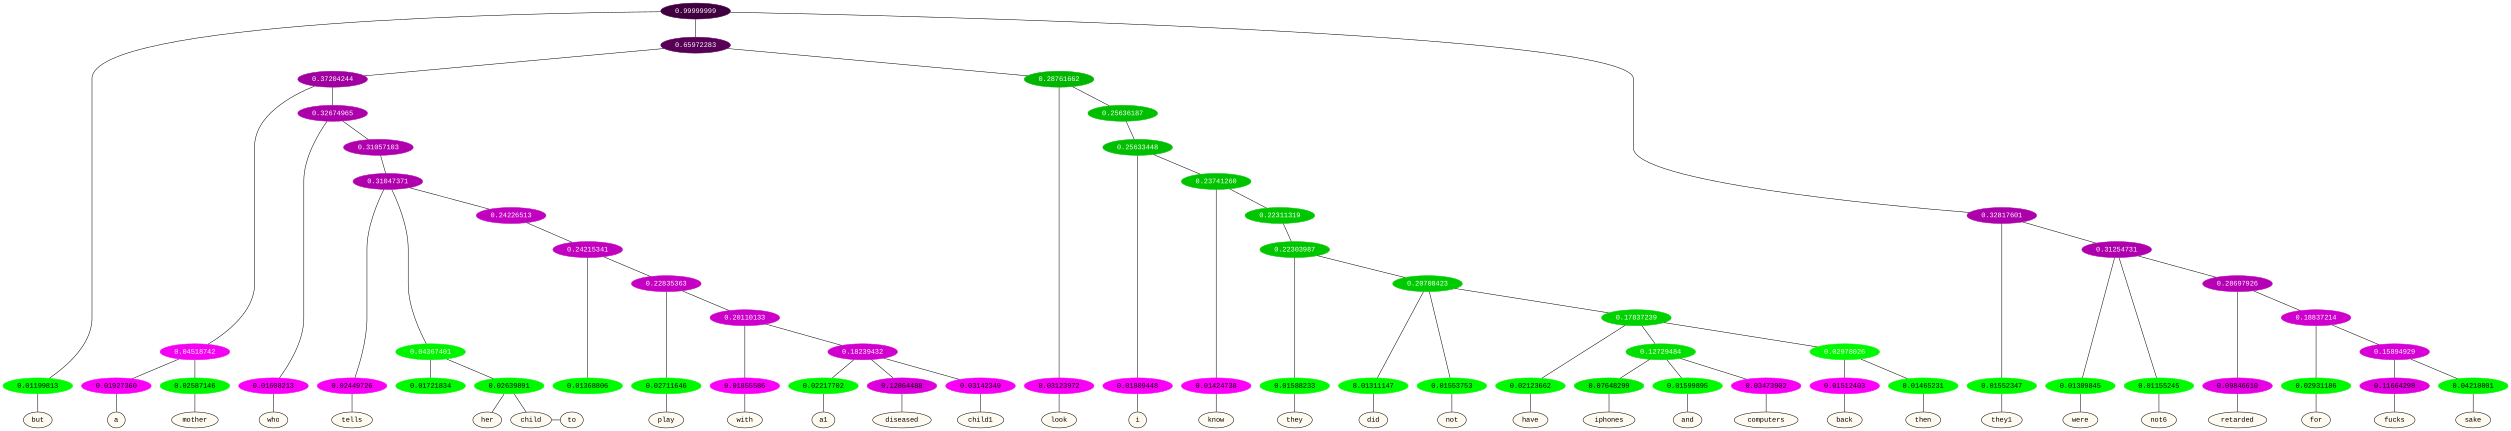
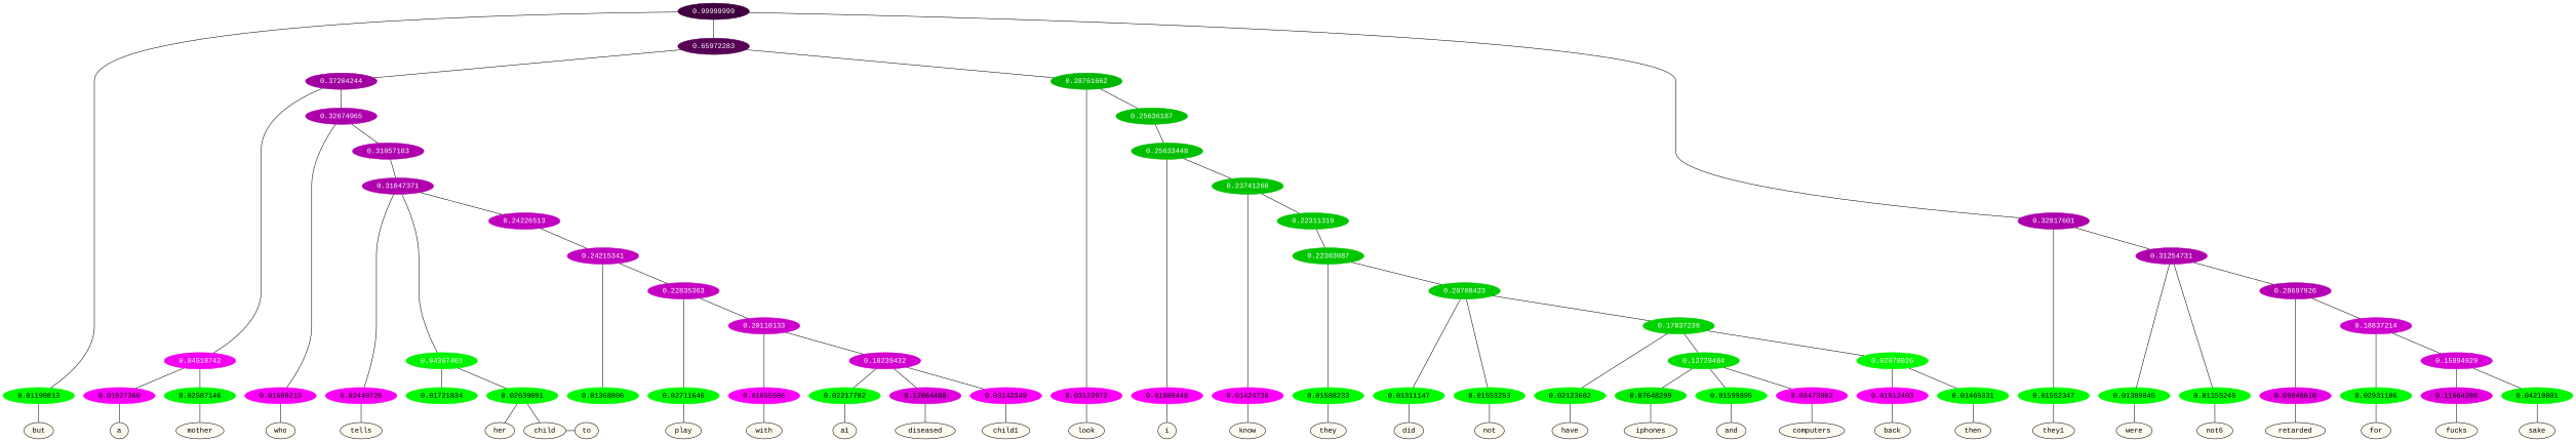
  graph {
    fontname="Liberation Mono"
    node [color=black fontname="Liberation Mono" format=png nodesep=0.001 ordering=out overlap_scaling=0.01 ranksep=0.001 style=filled]
    edge [fontname="Liberation Mono"]
    n1 [fillcolor=floralwhite height=0.15 label=a style="filled,solid" width=0.15]
    n2 [fillcolor=floralwhite height=0.15 label=mother style="filled,solid" width=0.15]
    n3 [fillcolor=floralwhite height=0.15 label=who style="filled,solid" width=0.15]
    n4 [fillcolor=floralwhite height=0.15 label=tells style="filled,solid" width=0.15]
    n5 [fillcolor=floralwhite height=0.15 label=her style="filled,solid" width=0.15]
    n6 [fillcolor=floralwhite height=0.15 label=child style="filled,solid" width=0.15]
    n7 [fillcolor=floralwhite height=0.15 label=to style="filled,solid" width=0.15]
    n8 [fillcolor=floralwhite height=0.15 label=play style="filled,solid" width=0.15]
    n9 [fillcolor=floralwhite height=0.15 label=with style="filled,solid" width=0.15]
    n10 [fillcolor=floralwhite height=0.15 label=a1 style="filled,solid" width=0.15]
    n11 [fillcolor=floralwhite height=0.15 label=diseased style="filled,solid" width=0.15]
    n12 [fillcolor=floralwhite height=0.15 label=child1 style="filled,solid" width=0.15]
    n13 [fillcolor=floralwhite height=0.15 label=look style="filled,solid" width=0.15]
    n14 [fillcolor=floralwhite height=0.15 label=i style="filled,solid" width=0.15]
    n15 [fillcolor=floralwhite height=0.15 label=know style="filled,solid" width=0.15]
    n16 [fillcolor=floralwhite height=0.15 label=they style="filled,solid" width=0.15]
    n17 [fillcolor=floralwhite height=0.15 label=did style="filled,solid" width=0.15]
    n18 [fillcolor=floralwhite height=0.15 label=not style="filled,solid" width=0.15]
    n19 [fillcolor=floralwhite height=0.15 label=have style="filled,solid" width=0.15]
    n20 [fillcolor=floralwhite height=0.15 label=iphones style="filled,solid" width=0.15]
    n21 [fillcolor=floralwhite height=0.15 label=and style="filled,solid" width=0.15]
    n22 [fillcolor=floralwhite height=0.15 label=computers style="filled,solid" width=0.15]
    n23 [fillcolor=floralwhite height=0.15 label=back style="filled,solid" width=0.15]
    n24 [fillcolor=floralwhite height=0.15 label=then style="filled,solid" width=0.15]
    n25 [fillcolor=floralwhite height=0.15 label=but style="filled,solid" width=0.15]
    n26 [fillcolor=floralwhite height=0.15 label=they1 style="filled,solid" width=0.15]
    n27 [fillcolor=floralwhite height=0.15 label=were style="filled,solid" width=0.15]
    n28 [fillcolor=floralwhite height=0.15 label=not6 style="filled,solid" width=0.15]
    n29 [fillcolor=floralwhite height=0.15 label=retarded style="filled,solid" width=0.15]
    n30 [fillcolor=floralwhite height=0.15 label=for style="filled,solid" width=0.15]
    n31 [fillcolor=floralwhite height=0.15 label=fucks style="filled,solid" width=0.15]
    n32 [fillcolor=floralwhite height=0.15 label=sake style="filled,solid" width=0.15]
    n33 [color="0.835 1.000 0.981" fontcolor=black height=0.15 label=0.01927360 width=0.15]
    n34 [color="0.334 1.000 0.974" fontcolor=black height=0.15 label=0.02587146 width=0.15]
    n35 [color="0.835 1.000 0.984" fontcolor=black height=0.15 label=0.01608213 width=0.15]
    n36 [color="0.835 1.000 0.976" fontcolor=black height=0.15 label=0.02449726 width=0.15]
    n37 [color="0.334 1.000 0.983" fontcolor=black height=0.15 label=0.01721834 width=0.15]
    n38 [color="0.334 1.000 0.974" fontcolor=black height=0.15 label=0.02639891 width=0.15]
    n39 [color="0.334 1.000 0.986" fontcolor=black height=0.15 label=0.01368806 width=0.15]
    n40 [color="0.334 1.000 0.973" fontcolor=black height=0.15 label=0.02711646 width=0.15]
    n41 [color="0.835 1.000 0.981" fontcolor=black height=0.15 label=0.01855586 width=0.15]
    n42 [color="0.334 1.000 0.978" fontcolor=black height=0.15 label=0.02217702 width=0.15]
    n43 [color="0.835 1.000 0.871" fontcolor=black height=0.15 label=0.12864488 width=0.15]
    n44 [color="0.835 1.000 0.969" fontcolor=black height=0.15 label=0.03142349 width=0.15]
    n45 [color="0.835 1.000 0.969" fontcolor=black height=0.15 label=0.03123972 width=0.15]
    n46 [color="0.835 1.000 0.981" fontcolor=black height=0.15 label=0.01809448 width=0.15]
    n47 [color="0.835 1.000 0.986" fontcolor=black height=0.15 label=0.01424738 width=0.15]
    n48 [color="0.334 1.000 0.984" fontcolor=black height=0.15 label=0.01588233 width=0.15]
-   n49 [color="0.334 1.000 0.987" fontcolor=black height=0.15 label=8.01311147 width=0.15]
-   n50 [color="0.334 1.000 0.984" fontcolor=black height=0.15 label=0.01553753 width=0.15]
+   n49 [color="0.334 1.000 0.987" fontcolor=black height=0.15 label=0.01311147 width=0.15]
+   n50 [color="0.334 1.000 0.984" fontcolor=black height=0.15 label=0.01553253 width=0.15]
    n51 [color="0.334 1.000 0.979" fontcolor=black height=0.15 label=0.02123662 width=0.15]
    n52 [color="0.334 1.000 0.924" fontcolor=black height=0.15 label=0.07648299 width=0.15]
    n53 [color="0.334 1.000 0.984" fontcolor=black height=0.15 label=0.01599895 width=0.15]
    n54 [color="0.835 1.000 0.965" fontcolor=black height=0.15 label=0.03473902 width=0.15]
    n55 [color="0.835 1.000 0.985" fontcolor=black height=0.15 label=0.01512403 width=0.15]
-   n56 [color="0.334 1.000 0.985" fontcolor=black height=0.15 label=0.01465231 width=0.15]
+   n56 [color="0.334 1.000 0.985" fontcolor=black height=0.15 label=0.01465331 width=0.15]
    n57 [color="0.334 1.000 0.988" fontcolor=black height=0.15 label=0.01199813 width=0.15]
    n58 [color="0.334 1.000 0.984" fontcolor=black height=0.15 label=0.01552347 width=0.15]
    n59 [color="0.334 1.000 0.986" fontcolor=black height=0.15 label=0.01389845 width=0.15]
    n60 [color="0.334 1.000 0.988" fontcolor=black height=0.15 label=0.01155245 width=0.15]
    n61 [color="0.835 1.000 0.902" fontcolor=black height=0.15 label=0.09846610 width=0.15]
    n62 [color="0.334 1.000 0.971" fontcolor=black height=0.15 label=0.02931186 width=0.15]
    n63 [color="0.835 1.000 0.883" fontcolor=black height=0.15 label=0.11664298 width=0.15]
    n64 [color="0.334 1.000 0.958" fontcolor=black height=0.15 label=0.04210801 width=0.15]
    n65 [color="0.835 1.000 0.250" fontcolor=grey99 height=0.15 label=0.99999999 width=0.15]
    n66 [color="0.835 1.000 0.340" fontcolor=grey99 height=0.15 label=0.65972283 width=0.15]
    n67 [color="0.835 1.000 0.672" fontcolor=grey99 height=0.15 label=0.32817601 width=0.15]
    n68 [color="0.835 1.000 0.628" fontcolor=grey99 height=0.15 label=0.37204244 width=0.15]
    n69 [color="0.334 1.000 0.712" fontcolor=grey99 height=0.15 label=0.28761662 width=0.15]
    n70 [color="0.835 1.000 0.687" fontcolor=grey99 height=0.15 label=0.31254731 width=0.15]
    n71 [color="0.835 1.000 0.955" fontcolor=grey99 height=0.15 label=0.04518742 width=0.15]
    n72 [color="0.835 1.000 0.673" fontcolor=grey99 height=0.15 label=0.32674965 width=0.15]
    n73 [color="0.334 1.000 0.744" fontcolor=grey99 height=0.15 label=0.25636187 width=0.15]
    n74 [color="0.835 1.000 0.713" fontcolor=grey99 height=0.15 label=0.28697926 width=0.15]
    n75 [color="0.835 1.000 0.689" fontcolor=grey99 height=0.15 label=0.31057103 width=0.15]
    n76 [color="0.334 1.000 0.744" fontcolor=grey99 height=0.15 label=0.25633448 width=0.15]
    n77 [color="0.835 1.000 0.812" fontcolor=grey99 height=0.15 label=0.18837214 width=0.15]
    n78 [color="0.835 1.000 0.690" fontcolor=grey99 height=0.15 label=0.31047371 width=0.15]
    n79 [color="0.334 1.000 0.763" fontcolor=grey99 height=0.15 label=0.23741260 width=0.15]
    n80 [color="0.835 1.000 0.841" fontcolor=grey99 height=0.15 label=0.15894929 width=0.15]
    n81 [color="0.334 1.000 0.956" fontcolor=grey99 height=0.15 label=0.04367401 width=0.15]
    n82 [color="0.835 1.000 0.758" fontcolor=grey99 height=0.15 label=0.24226513 width=0.15]
    n83 [color="0.334 1.000 0.777" fontcolor=grey99 height=0.15 label=0.22311319 width=0.15]
    n84 [color="0.835 1.000 0.758" fontcolor=grey99 height=0.15 label=0.24215341 width=0.15]
    n85 [color="0.334 1.000 0.777" fontcolor=grey99 height=0.15 label=0.22303987 width=0.15]
    n86 [color="0.835 1.000 0.772" fontcolor=grey99 height=0.15 label=0.22835363 width=0.15]
    n87 [color="0.334 1.000 0.793" fontcolor=grey99 height=0.15 label=0.20708423 width=0.15]
    n88 [color="0.835 1.000 0.799" fontcolor=grey99 height=0.15 label=0.20110133 width=0.15]
    n89 [color="0.334 1.000 0.822" fontcolor=grey99 height=0.15 label=0.17837239 width=0.15]
    n90 [color="0.835 1.000 0.818" fontcolor=grey99 height=0.15 label=0.18239432 width=0.15]
    n91 [color="0.334 1.000 0.873" fontcolor=grey99 height=0.15 label=0.12729484 width=0.15]
    n92 [color="0.334 1.000 0.970" fontcolor=grey99 height=0.15 label=0.02978026 width=0.15]
    subgraph sub_1 {
      rank=same
      n1
      n2
      n3
      n4
      n5
      n6
      n7
      n8
      n9
      n10
      n11
      n12
      n13
      n14
      n15
      n16
      n17
      n18
      n19
      n20
      n21
      n22
      n23
      n24
      n25
      n26
      n27
      n28
      n29
      n30
      n31
      n32
    }
    subgraph sub_2 {
      rank=same
      n33
      n34
      n35
      n36
      n37
      n38
      n39
      n40
      n41
      n42
      n43
      n44
      n45
      n46
      n47
      n48
      n49
      n50
      n51
      n52
      n53
      n54
      n55
      n56
      n57
      n58
      n59
      n60
      n61
      n62
      n63
      n64
    }
    n6 -- n7
    n33 -- n1
    n34 -- n2
    n35 -- n3
    n36 -- n4
    n38 -- n5
    n38 -- n6
    n40 -- n8
    n41 -- n9
    n42 -- n10
    n43 -- n11
    n44 -- n12
    n45 -- n13
    n46 -- n14
    n47 -- n15
    n48 -- n16
    n49 -- n17
    n50 -- n18
    n51 -- n19
    n52 -- n20
    n53 -- n21
    n54 -- n22
    n55 -- n23
    n56 -- n24
    n57 -- n25
    n58 -- n26
    n59 -- n27
    n60 -- n28
    n61 -- n29
    n62 -- n30
    n63 -- n31
    n64 -- n32
    n65 -- n57
    n65 -- n66
    n65 -- n67
    n66 -- n68
    n66 -- n69
    n67 -- n58
    n67 -- n70
    n68 -- n71
    n68 -- n72
    n69 -- n45
    n69 -- n73
    n70 -- n59
    n70 -- n60
    n70 -- n74
    n71 -- n33
    n71 -- n34
    n72 -- n35
    n72 -- n75
    n73 -- n76
    n74 -- n61
    n74 -- n77
    n75 -- n78
    n76 -- n46
    n76 -- n79
    n77 -- n62
    n77 -- n80
    n78 -- n36
    n78 -- n81
    n78 -- n82
    n79 -- n47
    n79 -- n83
    n80 -- n63
    n80 -- n64
    n81 -- n37
    n81 -- n38
    n82 -- n84
    n83 -- n85
    n84 -- n39
    n84 -- n86
    n85 -- n48
    n85 -- n87
    n86 -- n40
    n86 -- n88
    n87 -- n49
    n87 -- n50
    n87 -- n89
    n88 -- n41
    n88 -- n90
    n89 -- n51
    n89 -- n91
    n89 -- n92
    n90 -- n42
    n90 -- n43
    n90 -- n44
    n91 -- n52
    n91 -- n53
    n91 -- n54
    n92 -- n55
    n92 -- n56
  }
